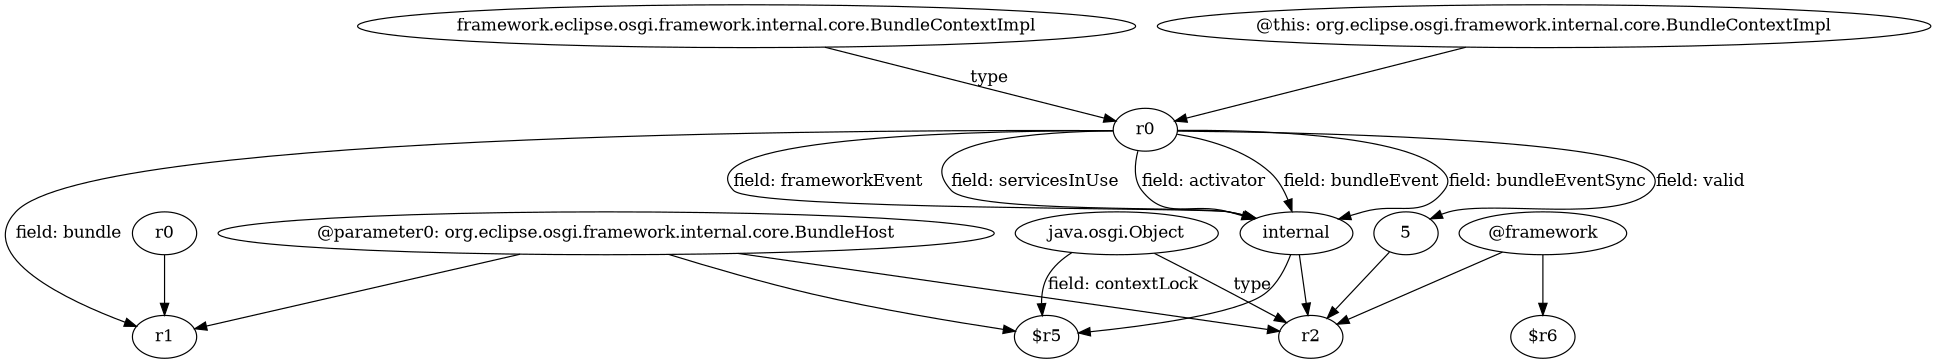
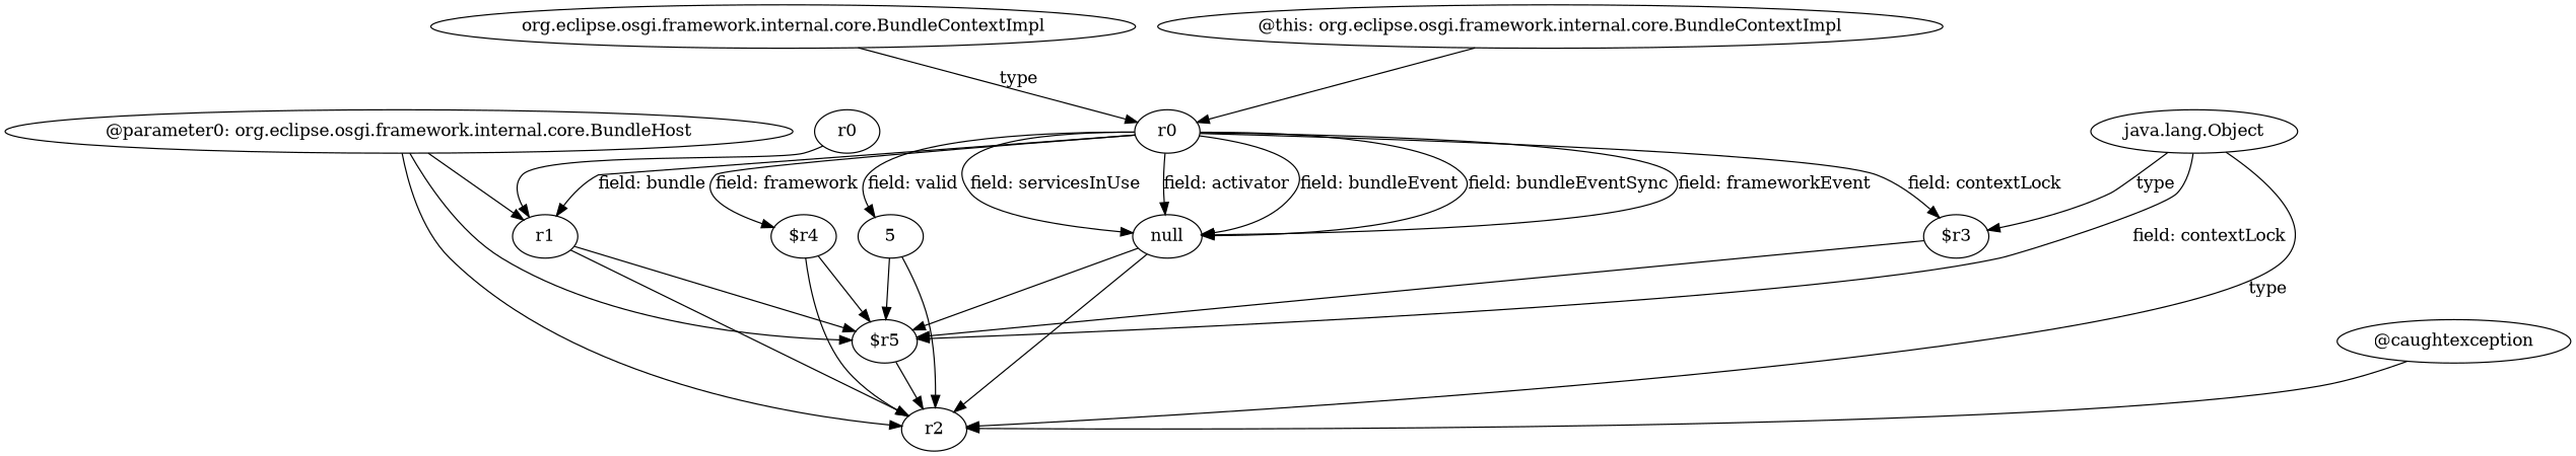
  digraph {
+   n1 [label="$r3"]
    n2 [label="$r5"]
    n3 [label=r2]
-   n4 [label=internal]
+   n4 [label=null]
    n5 [label="@parameter0: org.eclipse.osgi.framework.internal.core.BundleHost"]
    n6 [label=r1]
    n7 [label=r0]
+   n8 [label="$r4"]
    n9 [label=5]
-   n10 [label="java.osgi.Object"]
-   n11 [label="framework.eclipse.osgi.framework.internal.core.BundleContextImpl"]
+   n10 [label="java.lang.Object"]
+   n11 [label="org.eclipse.osgi.framework.internal.core.BundleContextImpl"]
    n12 [label=r0]
-   n13 [label="@framework"]
-   n14 [label="$r6"]
+   n13 [label="@caughtexception"]
    n15 [label="@this: org.eclipse.osgi.framework.internal.core.BundleContextImpl"]
+   n1 -> n2
+   n2 -> n3
    n4 -> n2
    n4 -> n3
    n5 -> n2
    n5 -> n3
    n5 -> n6
+   n6 -> n2
+   n6 -> n3
+   n7 -> n1 [label="field: contextLock"]
    n7 -> n4 [label="field: bundleEvent"]
    n7 -> n4 [label="field: bundleEventSync"]
    n7 -> n4 [label="field: frameworkEvent"]
    n7 -> n4 [label="field: servicesInUse"]
    n7 -> n4 [label="field: activator"]
    n7 -> n6 [label="field: bundle"]
+   n7 -> n8 [label="field: framework"]
    n7 -> n9 [label="field: valid"]
+   n8 -> n2
+   n8 -> n3
+   n9 -> n2
    n9 -> n3
+   n10 -> n1 [label=type]
    n10 -> n2 [label="field: contextLock"]
    n10 -> n3 [label=type]
    n11 -> n7 [label=type]
    n12 -> n6
    n13 -> n3
-   n13 -> n14
    n15 -> n7
  }
